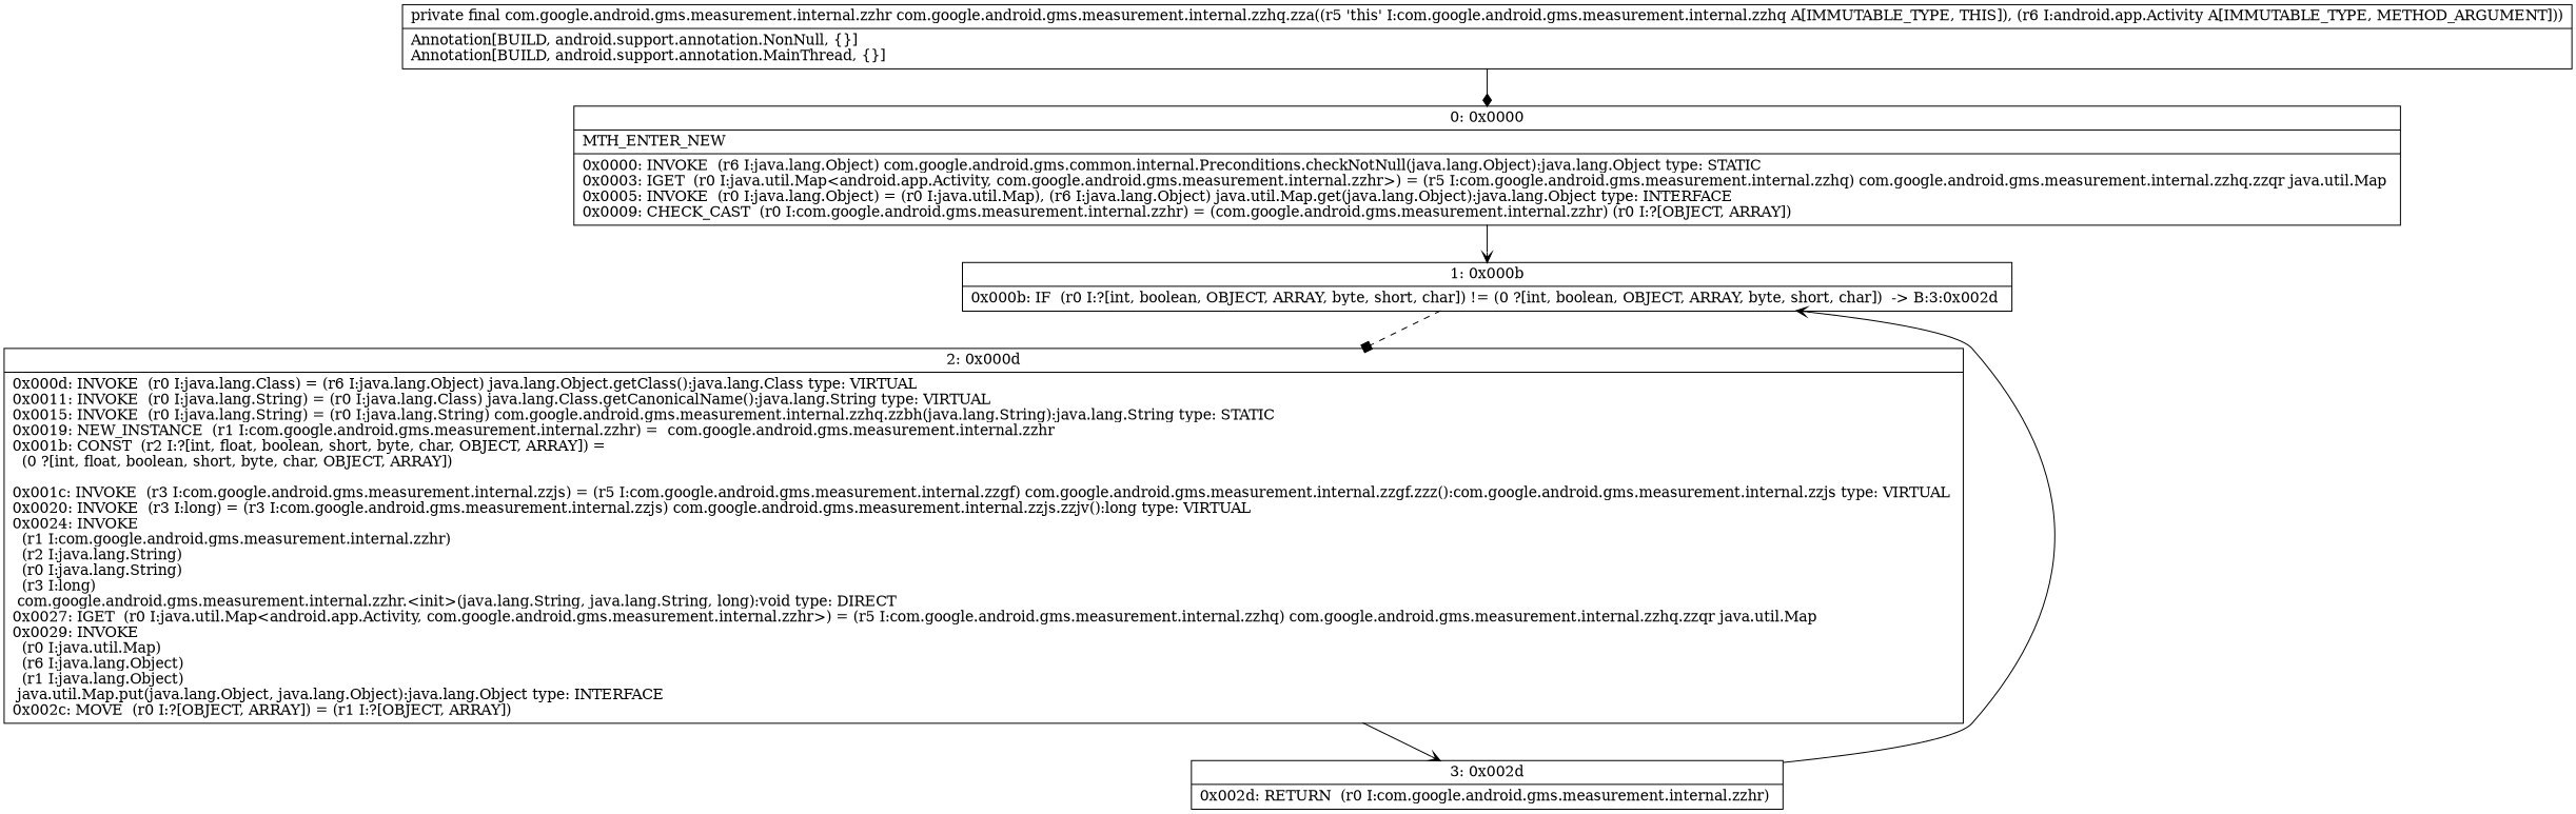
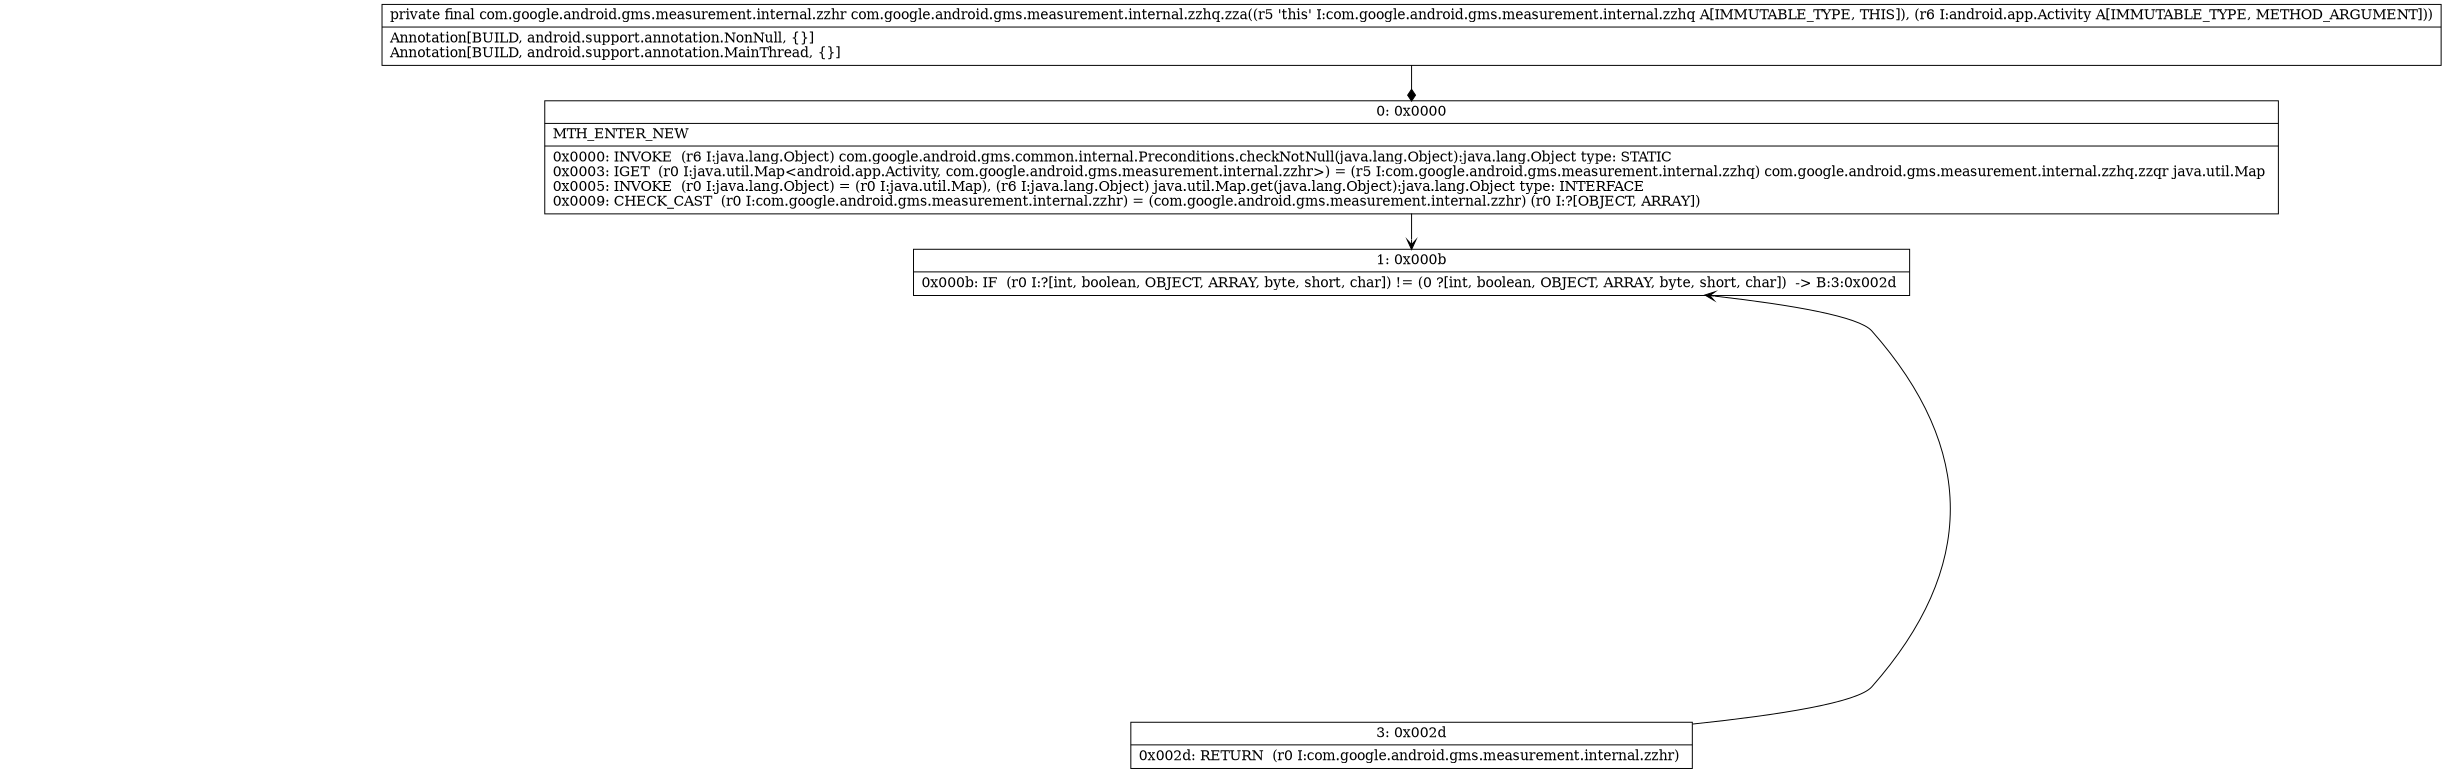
  digraph {
    node [shape=record]
    edge [arrowhead=vee]
    n1 [label="{0\:\ 0x0000|MTH_ENTER_NEW\l|0x0000: INVOKE  (r6 I:java.lang.Object) com.google.android.gms.common.internal.Preconditions.checkNotNull(java.lang.Object):java.lang.Object type: STATIC \l0x0003: IGET  (r0 I:java.util.Map\<android.app.Activity, com.google.android.gms.measurement.internal.zzhr\>) = (r5 I:com.google.android.gms.measurement.internal.zzhq) com.google.android.gms.measurement.internal.zzhq.zzqr java.util.Map \l0x0005: INVOKE  (r0 I:java.lang.Object) = (r0 I:java.util.Map), (r6 I:java.lang.Object) java.util.Map.get(java.lang.Object):java.lang.Object type: INTERFACE \l0x0009: CHECK_CAST  (r0 I:com.google.android.gms.measurement.internal.zzhr) = (com.google.android.gms.measurement.internal.zzhr) (r0 I:?[OBJECT, ARRAY]) \l}"]
    n2 [label="{1\:\ 0x000b|0x000b: IF  (r0 I:?[int, boolean, OBJECT, ARRAY, byte, short, char]) != (0 ?[int, boolean, OBJECT, ARRAY, byte, short, char])  \-\> B:3:0x002d \l}"]
-   n3 [label="{2\:\ 0x000d|0x000d: INVOKE  (r0 I:java.lang.Class) = (r6 I:java.lang.Object) java.lang.Object.getClass():java.lang.Class type: VIRTUAL \l0x0011: INVOKE  (r0 I:java.lang.String) = (r0 I:java.lang.Class) java.lang.Class.getCanonicalName():java.lang.String type: VIRTUAL \l0x0015: INVOKE  (r0 I:java.lang.String) = (r0 I:java.lang.String) com.google.android.gms.measurement.internal.zzhq.zzbh(java.lang.String):java.lang.String type: STATIC \l0x0019: NEW_INSTANCE  (r1 I:com.google.android.gms.measurement.internal.zzhr) =  com.google.android.gms.measurement.internal.zzhr \l0x001b: CONST  (r2 I:?[int, float, boolean, short, byte, char, OBJECT, ARRAY]) = \l  (0 ?[int, float, boolean, short, byte, char, OBJECT, ARRAY])\l \l0x001c: INVOKE  (r3 I:com.google.android.gms.measurement.internal.zzjs) = (r5 I:com.google.android.gms.measurement.internal.zzgf) com.google.android.gms.measurement.internal.zzgf.zzz():com.google.android.gms.measurement.internal.zzjs type: VIRTUAL \l0x0020: INVOKE  (r3 I:long) = (r3 I:com.google.android.gms.measurement.internal.zzjs) com.google.android.gms.measurement.internal.zzjs.zzjv():long type: VIRTUAL \l0x0024: INVOKE  \l  (r1 I:com.google.android.gms.measurement.internal.zzhr)\l  (r2 I:java.lang.String)\l  (r0 I:java.lang.String)\l  (r3 I:long)\l com.google.android.gms.measurement.internal.zzhr.\<init\>(java.lang.String, java.lang.String, long):void type: DIRECT \l0x0027: IGET  (r0 I:java.util.Map\<android.app.Activity, com.google.android.gms.measurement.internal.zzhr\>) = (r5 I:com.google.android.gms.measurement.internal.zzhq) com.google.android.gms.measurement.internal.zzhq.zzqr java.util.Map \l0x0029: INVOKE  \l  (r0 I:java.util.Map)\l  (r6 I:java.lang.Object)\l  (r1 I:java.lang.Object)\l java.util.Map.put(java.lang.Object, java.lang.Object):java.lang.Object type: INTERFACE \l0x002c: MOVE  (r0 I:?[OBJECT, ARRAY]) = (r1 I:?[OBJECT, ARRAY]) \l}"]
    n4 [label="{3\:\ 0x002d|0x002d: RETURN  (r0 I:com.google.android.gms.measurement.internal.zzhr) \l}"]
    n5 [label="{private final com.google.android.gms.measurement.internal.zzhr com.google.android.gms.measurement.internal.zzhq.zza((r5 'this' I:com.google.android.gms.measurement.internal.zzhq A[IMMUTABLE_TYPE, THIS]), (r6 I:android.app.Activity A[IMMUTABLE_TYPE, METHOD_ARGUMENT]))  | Annotation[BUILD, android.support.annotation.NonNull, \{\}]\lAnnotation[BUILD, android.support.annotation.MainThread, \{\}]\l}"]
    n1 -> n2
-   n2 -> n3 [arrowhead=box style=dashed]
-   n3 -> n4
    n4 -> n2
    n5 -> n1 [arrowhead=diamond]
  }
